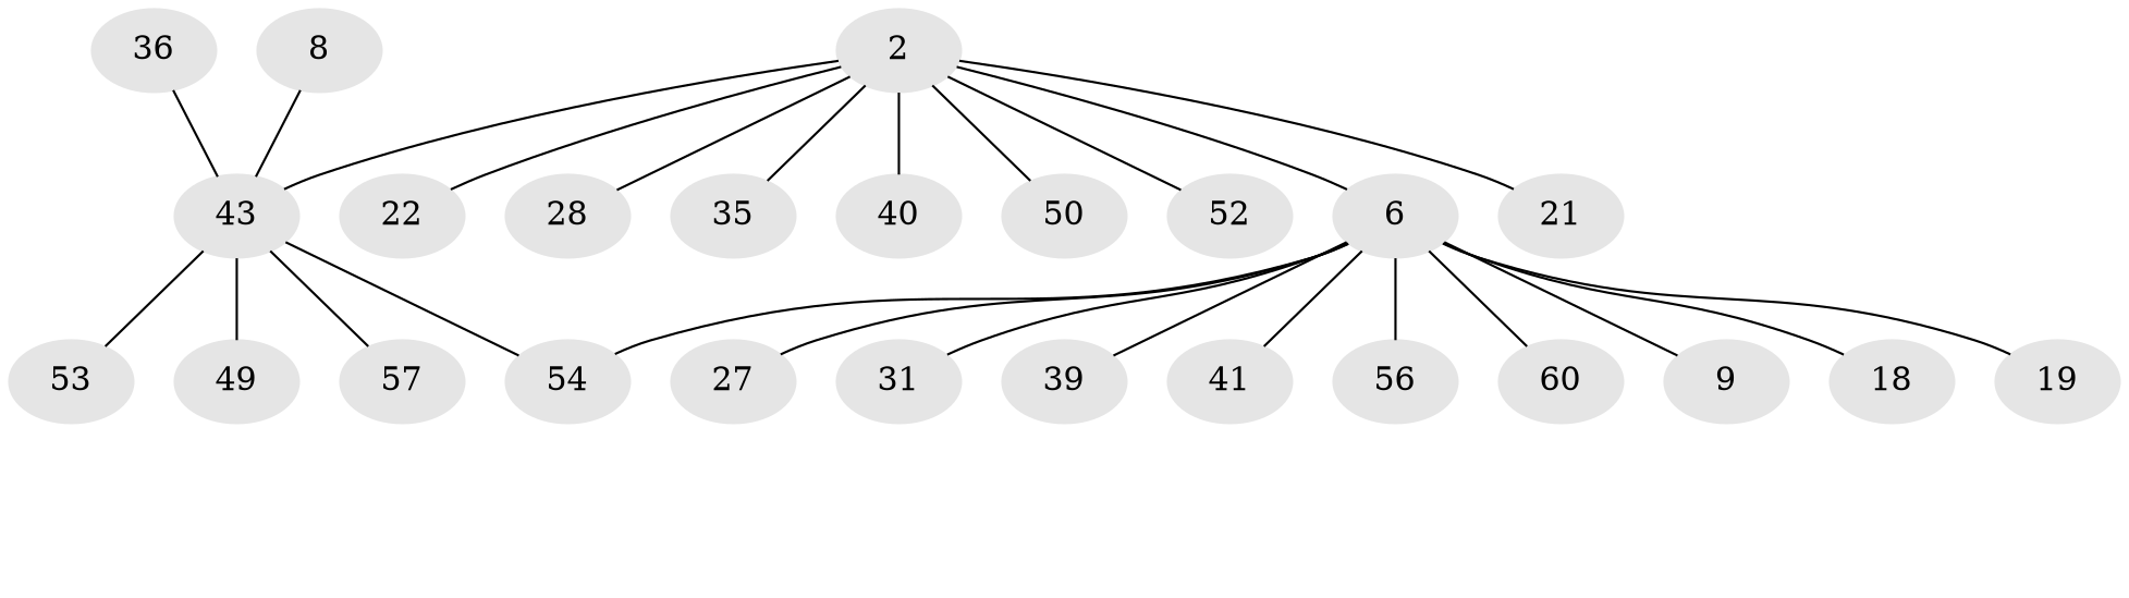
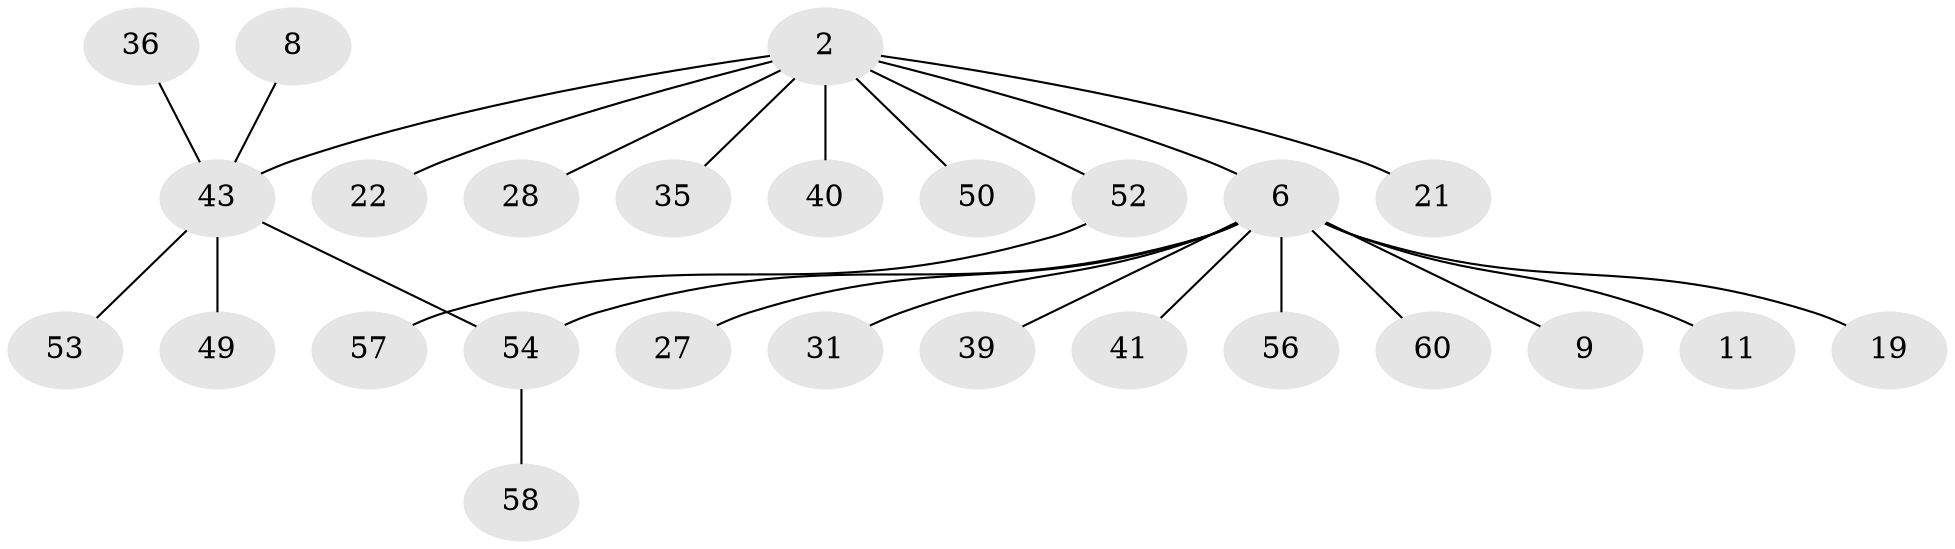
  graph {
    node [color=gray90 style=filled]
    6 [super="+1"]
    9
-   11 [label=18]
+   11
    19
    27
    31
    39
    41 [super="+17"]
    54 [super="+51"]
    56 [super="+23"]
    60 [super="+33+48"]
    2
    21
    22 [super="+3"]
    28
    35
    40 [super="+15"]
    43 [super="+18+5+34"]
    50 [super="+29+47"]
    52
    49
    53 [super="+42"]
    57
+   58
    8
    36
    6 -- 9
    6 -- 11
    6 -- 19
    6 -- 27
    6 -- 31
    6 -- 39 [weight=2]
    6 -- 41
    6 -- 54
    6 -- 56
    6 -- 60 [weight=2]
+   54 -- 58
    2 -- 6 [weight=2]
    2 -- 21
    2 -- 22
    2 -- 28
    2 -- 35
    2 -- 40
    2 -- 43 [weight=2]
    2 -- 50
    2 -- 52
    43 -- 54
    43 -- 49
    43 -- 53
-   43 -- 57
+   52 -- 57
    8 -- 43
    36 -- 43
  }
